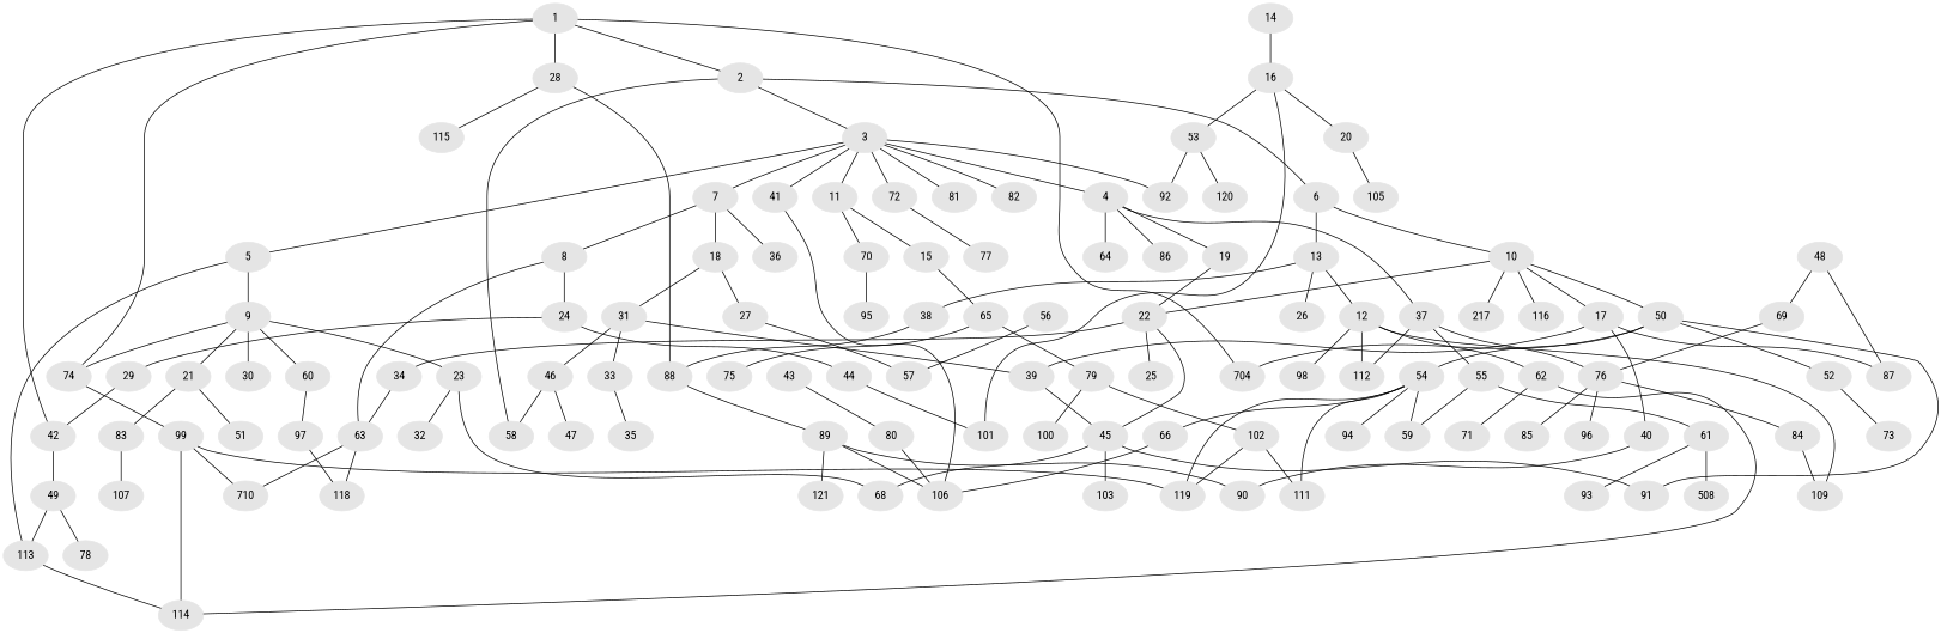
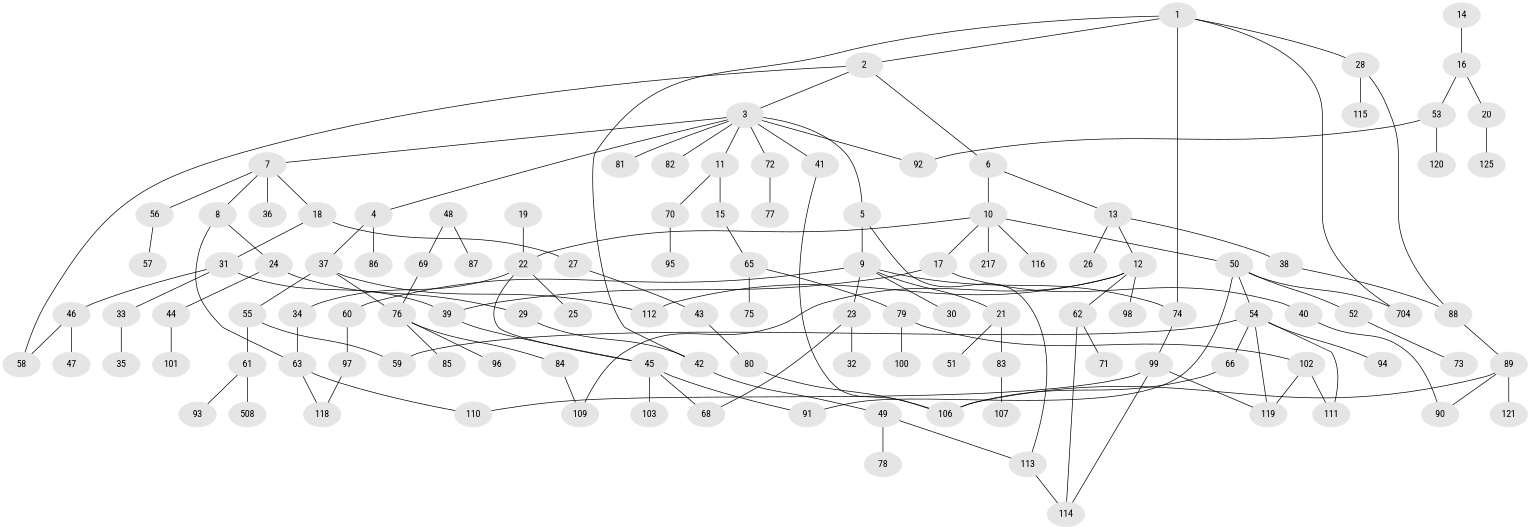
  graph {
    fontname="Roboto Condensed"
    node [color=gray90 fontname="Roboto Condensed" style=filled]
    edge [fontname="Roboto Condensed"]
    1
    2
    28
    42
    74
    n6 [label=704]
    3
    6
    58
    88
    115
    49
    99
    4
    5
    7
    11
    41
    72
    81
    82
    92
    10
    13
    19
    37
-   64
    86
    9
    113
    8
    18
    36
    56
    15
    70
    106
    77
    22
    112
    55
    76
    21
    23
    30
    60
    114
    17
    50
    116
    n51 [label=217]
    12
    62
    98
    109
    26
    38
    24
    63
    27
    31
    57
    29
    44
-   110 [label=710]
+   110
    118
    51
    83
    32
    68
    97
    39
    40
    87
    25
    34
    45
    91
    52
    54
    14
    16
    65
    95
    71
    20
    53
    101
    75
    79
-   105
+   105 [label=125]
    120
    90
    43
    33
    46
    107
    103
    80
    89
    35
    47
    48
    69
    59
    61
    84
    85
    96
    78
    73
    66
    94
    111
    119
    93
    n117 [label=508]
    100
    102
    121
    1 -- 2
    1 -- 28
    1 -- 42
    1 -- 74
    1 -- n6
    2 -- 3
    2 -- 6
    2 -- 58
    28 -- 88
    28 -- 115
    42 -- 49
    74 -- 99
    3 -- 4
    3 -- 5
    3 -- 7
    3 -- 11
    3 -- 41
    3 -- 72
    3 -- 81
    3 -- 82
    3 -- 92
    6 -- 10
    6 -- 13
    88 -- 89
    49 -- 113
    49 -- 78
    99 -- 114
    99 -- 110
    99 -- 119
-   4 -- 19
    4 -- 37
-   4 -- 64
    4 -- 86
    5 -- 9
    5 -- 113
    7 -- 8
    7 -- 18
    7 -- 36
+   7 -- 56
    11 -- 15
    11 -- 70
    41 -- 106
    72 -- 77
    10 -- 22
    10 -- 17
    10 -- 50
    10 -- 116
    10 -- n51
    13 -- 12
    13 -- 26
    13 -- 38
    19 -- 22
    37 -- 112
    37 -- 55
    37 -- 76
    9 -- 74
    9 -- 21
    9 -- 23
    9 -- 30
    9 -- 60
    113 -- 114
    8 -- 24
    8 -- 63
    18 -- 27
    18 -- 31
    56 -- 57
    15 -- 65
    70 -- 95
    22 -- 25
    22 -- 34
    22 -- 45
    55 -- 59
    55 -- 61
    76 -- 84
    76 -- 85
    76 -- 96
    21 -- 51
    21 -- 83
    23 -- 32
    23 -- 68
    60 -- 97
    17 -- 39
    17 -- 40
-   17 -- 87
    50 -- n6
    50 -- 91
    50 -- 52
    50 -- 54
    12 -- 112
    12 -- 62
    12 -- 98
    12 -- 109
    62 -- 114
    62 -- 71
    38 -- 88
    24 -- 29
    24 -- 44
    63 -- 110
    63 -- 118
-   27 -- 57
+   27 -- 43
    31 -- 39
    31 -- 33
    31 -- 46
    29 -- 42
    44 -- 101
    83 -- 107
    97 -- 118
    39 -- 45
    40 -- 90
    34 -- 63
    45 -- 68
    45 -- 91
    45 -- 103
    52 -- 73
    54 -- 59
    54 -- 66
    54 -- 94
    54 -- 111
    54 -- 119
    14 -- 16
    16 -- 20
    16 -- 53
-   16 -- 101
    65 -- 75
    65 -- 79
    20 -- 105
    53 -- 92
    53 -- 120
    79 -- 100
    79 -- 102
    43 -- 80
    33 -- 35
    46 -- 58
    46 -- 47
    80 -- 106
    89 -- 106
    89 -- 90
    89 -- 121
    48 -- 87
    48 -- 69
    69 -- 76
    61 -- 93
    61 -- n117
    84 -- 109
    66 -- 106
    102 -- 111
    102 -- 119
  }
